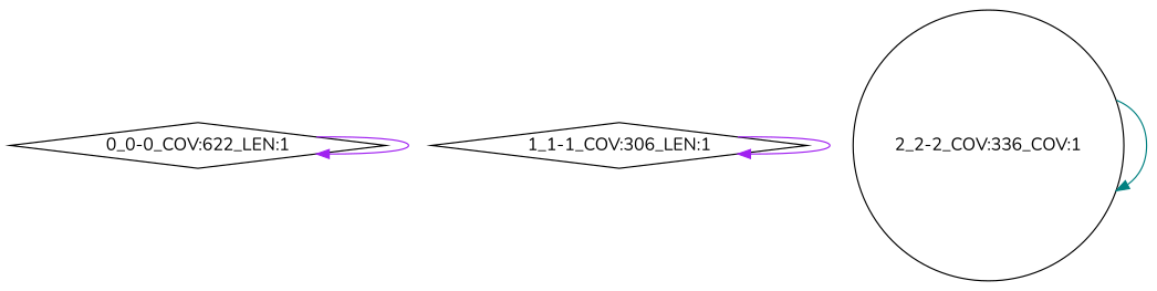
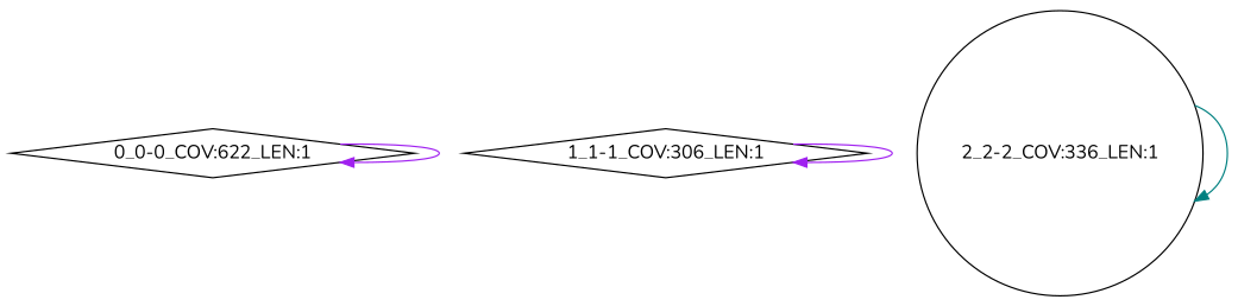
  digraph {
    fontname=Nunito
    node [shape=diamond fontname=Nunito]
    edge [color=purple fontname=Nunito]
    "0_0-0_COV:622_LEN:1"
    "1_1-1_COV:306_LEN:1"
-   "2_2-2_COV:336_LEN:1" [shape=circle label="2_2-2_COV:336_COV:1"]
+   "2_2-2_COV:336_LEN:1" [shape=circle]
    "0_0-0_COV:622_LEN:1" -> "0_0-0_COV:622_LEN:1"
    "1_1-1_COV:306_LEN:1" -> "1_1-1_COV:306_LEN:1"
    "2_2-2_COV:336_LEN:1" -> "2_2-2_COV:336_LEN:1" [color=teal]
  }
